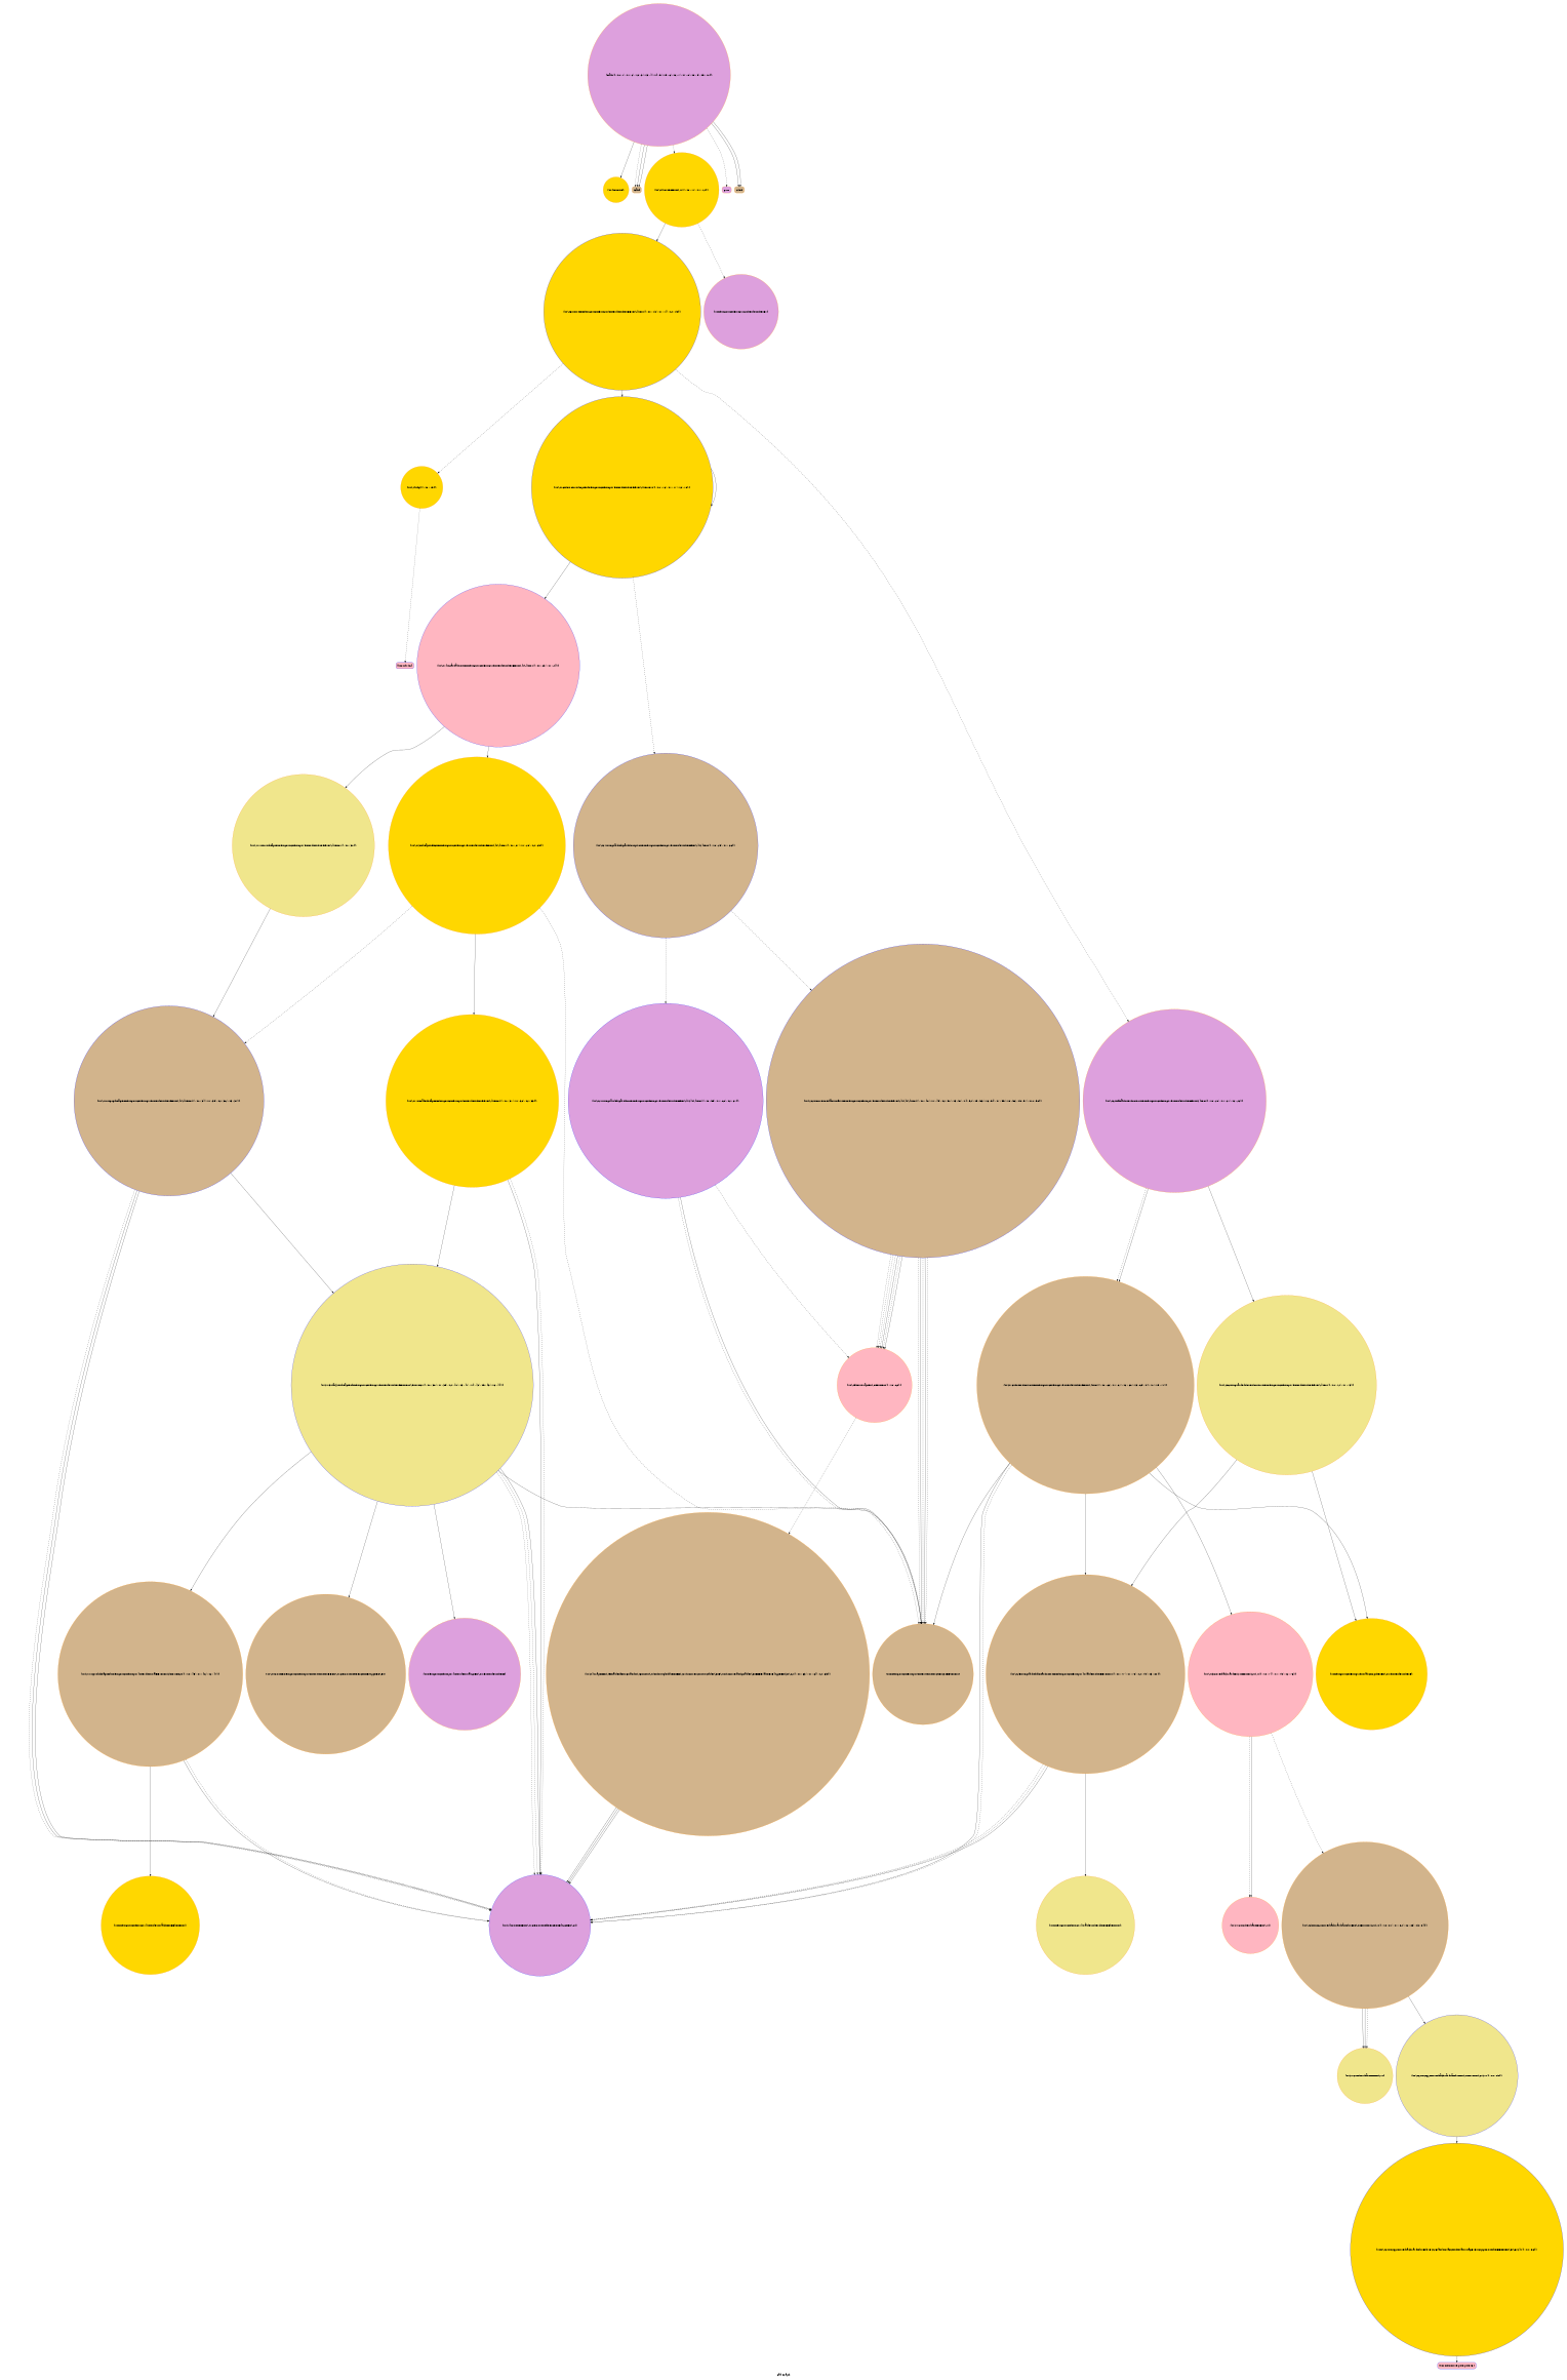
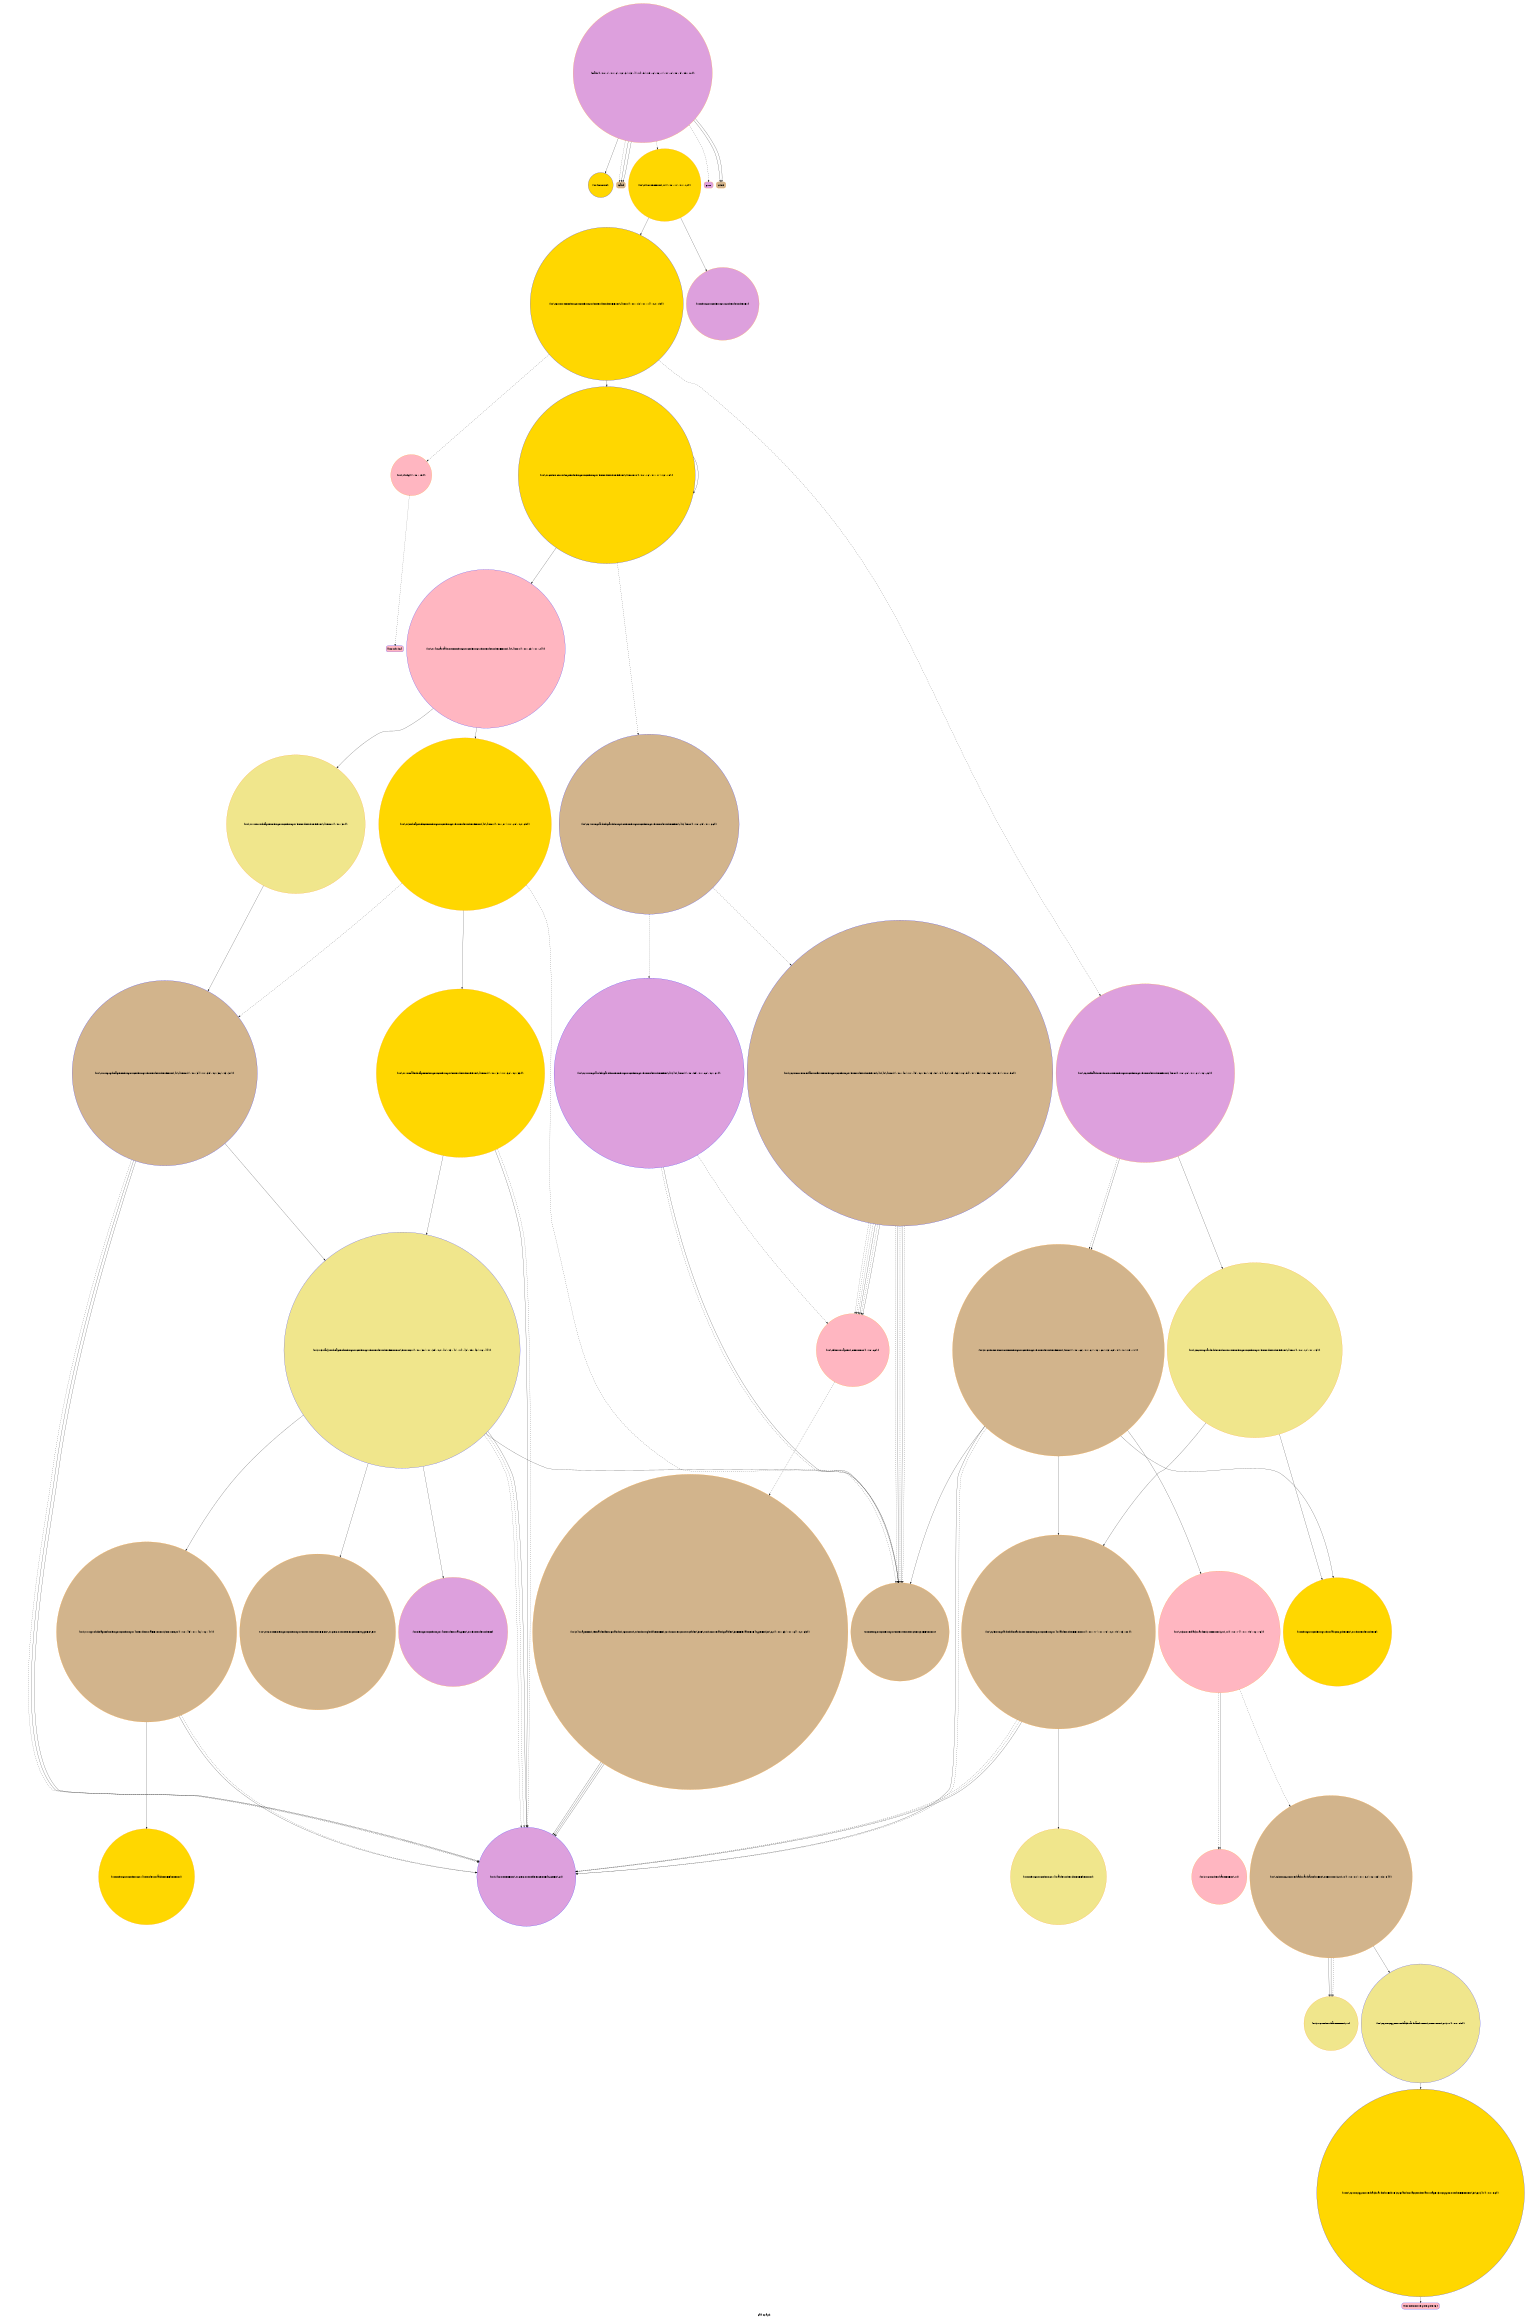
  digraph {
    label="Call Graph"
    node [color=darkorange fillcolor=tan shape=circle style=filled]
    edge [color=black style=solid tailport=s0]
-   n1 [fillcolor=gold label="{_Z4mnozxx}"]
+   n1 [color=blue fillcolor=gold label="{_Z4mnozxx}"]
    n2 [color=blue fillcolor=plum label="{_ZSt21__unguarded_partitionIPxN9__gnu_cxx5__ops15_Iter_less_iterEET_S4_S4_S4_T0_|{<s0>59|<s1>60|<s2>61}}"]
    n3 [label="{_ZNK9__gnu_cxx5__ops15_Iter_less_iterclIPxS3_EEbT_T0_}"]
    n4 [fillcolor=lightpink label="{_ZSt9iter_swapIPxS0_EvT_T0_|{<s0>62}}"]
    n5 [label="{_ZSt4swapIxENSt9enable_ifIXsr6__and_ISt6__not_ISt15__is_tuple_likeIT_EESt21is_move_constructibleIS3_ESt18is_move_assignableIS3_EEE5valueEvE4typeERS3_SC_|{<s0>63|<s1>64|<s2>65}}"]
    n6 [color=blue fillcolor=plum label="{_ZSt4moveIRxEONSt16remove_referenceIT_E4typeEOS2_}"]
    n7 [color=blue fillcolor=gold label="{_ZSt6__sortIPxN9__gnu_cxx5__ops15_Iter_less_iterEEvT_S4_T0_|{<s0>13|<s1>14|<s2>15}}"]
-   n8 [fillcolor=gold label="{_ZSt4__lgl|{<s0>19}}"]
+   n8 [fillcolor=lightpink label="{_ZSt4__lgl|{<s0>19}}"]
    n9 [color=blue fillcolor=gold label="{_ZSt16__introsort_loopIPxlN9__gnu_cxx5__ops15_Iter_less_iterEEvT_S4_T0_T1_|{<s0>16|<s1>17|<s2>18}}"]
    n10 [fillcolor=plum label="{_ZSt22__final_insertion_sortIPxN9__gnu_cxx5__ops15_Iter_less_iterEEvT_S4_T0_|{<s0>20|<s1>21|<s2>22}}"]
    n11 [color=blue fillcolor=lightpink label="{llvm.ctlz.i64}" shape=Mrecord]
    n12 [color=blue fillcolor=lightpink label="{_ZSt14__partial_sortIPxN9__gnu_cxx5__ops15_Iter_less_iterEEvT_S4_S4_T0_|{<s0>23|<s1>24}}"]
    n13 [color=blue label="{_ZSt27__unguarded_partition_pivotIPxN9__gnu_cxx5__ops15_Iter_less_iterEET_S4_S4_T0_|{<s0>25|<s1>26}}"]
    n14 [label="{_ZSt16__insertion_sortIPxN9__gnu_cxx5__ops15_Iter_less_iterEEvT_S4_T0_|{<s0>66|<s1>67|<s2>68|<s3>69|<s4>70|<s5>71}}"]
    n15 [fillcolor=khaki label="{_ZSt26__unguarded_insertion_sortIPxN9__gnu_cxx5__ops15_Iter_less_iterEEvT_S4_T0_|{<s0>72|<s1>73}}"]
    n16 [fillcolor=gold label="{_ZSt13__heap_selectIPxN9__gnu_cxx5__ops15_Iter_less_iterEEvT_S4_S4_T0_|{<s0>27|<s1>28|<s2>29}}"]
    n17 [fillcolor=khaki label="{_ZSt11__sort_heapIPxN9__gnu_cxx5__ops15_Iter_less_iterEEvT_S4_RT0_|{<s0>30}}"]
    n18 [color=blue label="{_ZSt22__move_median_to_firstIPxN9__gnu_cxx5__ops15_Iter_less_iterEEvT_S4_S4_S4_T0_|{<s0>48|<s1>49|<s2>50|<s3>51|<s4>52|<s5>53|<s6>54|<s7>55|<s8>56|<s9>57|<s10>58}}"]
    n19 [label="{_ZSt25__unguarded_linear_insertIPxN9__gnu_cxx5__ops14_Val_less_iterEEvT_T0_|{<s0>77|<s1>78|<s2>79|<s3>80}}"]
    n20 [fillcolor=lightpink label="{_ZSt13move_backwardIPxS0_ET0_T_S2_S1_|{<s0>74|<s1>75|<s2>76}}"]
    n21 [fillcolor=gold label="{_ZN9__gnu_cxx5__ops15__val_comp_iterENS0_15_Iter_less_iterE}"]
    n22 [fillcolor=khaki label="{_ZNK9__gnu_cxx5__ops14_Val_less_iterclIxPxEEbRT_T0_}"]
    n23 [fillcolor=gold label="{_ZSt11__make_heapIPxN9__gnu_cxx5__ops15_Iter_less_iterEEvT_S4_RT0_|{<s0>31|<s1>32|<s2>33}}"]
    n24 [color=blue label="{_ZSt10__pop_heapIPxN9__gnu_cxx5__ops15_Iter_less_iterEEvT_S4_S4_RT0_|{<s0>34|<s1>35|<s2>36|<s3>37}}"]
    n25 [color=blue fillcolor=khaki label="{_ZSt13__adjust_heapIPxlxN9__gnu_cxx5__ops15_Iter_less_iterEEvT_T0_S5_T1_T2_|{<s0>38|<s1>39|<s2>40|<s3>41|<s4>42|<s5>43|<s6>44}}"]
    n26 [label="{_ZSt4moveIRN9__gnu_cxx5__ops15_Iter_less_iterEEONSt16remove_referenceIT_E4typeEOS5_}"]
    n27 [label="{_ZSt11__push_heapIPxlxN9__gnu_cxx5__ops14_Iter_less_valEEvT_T0_S5_T1_RT2_|{<s0>45|<s1>46|<s2>47}}"]
    n28 [fillcolor=plum label="{_ZN9__gnu_cxx5__ops14_Iter_less_valC2ENS0_15_Iter_less_iterE}"]
    n29 [color=blue fillcolor=lightpink label="{llvm.memmove.p0i8.p0i8.i64}" shape=Mrecord]
    n30 [label="{scanf}" shape=Mrecord]
    n31 [label="{_ZSt23__copy_move_backward_a2ILb1EPxS0_ET1_T0_S2_S1_|{<s0>81|<s1>82|<s2>83|<s3>84}}"]
    n32 [fillcolor=khaki label="{_ZSt12__niter_baseIPxET_S1_}"]
    n33 [color=blue fillcolor=khaki label="{_ZSt22__copy_move_backward_aILb1EPxS0_ET1_T0_S2_S1_|{<s0>85}}"]
    n34 [color=blue fillcolor=gold label="{_ZNSt20__copy_move_backwardILb1ELb1ESt26random_access_iterator_tagE13__copy_move_bIxEEPT_PKS3_S6_S4_|{<s0>86}}"]
    n35 [fillcolor=gold label="{_ZNK9__gnu_cxx5__ops14_Iter_less_valclIPxxEEbT_RT0_}"]
    n36 [fillcolor=gold label="{_ZSt4sortIPxEvT_S1_|{<s0>11|<s1>12}}"]
    n37 [fillcolor=plum label="{_ZN9__gnu_cxx5__ops16__iter_less_iterEv}"]
    n38 [fillcolor=lightpink label="{_ZSt12__miter_baseIPxET_S1_}"]
    n39 [fillcolor=plum label="{puts}" shape=Mrecord]
    n40 [fillcolor=plum label="{main|{<s0>1|<s1>2|<s2>3|<s3>4|<s4>5|<s5>6|<s6>7|<s7>8|<s8>9|<s9>10}}"]
    n41 [label="{printf}" shape=Mrecord]
    n2 -> n3 [style=dashed]
    n2 -> n3 [tailport=s1]
    n2 -> n4 [style=dashed tailport=s2]
    n4 -> n5 [style=dashed]
    n5 -> n6
    n5 -> n6 [tailport=s1]
    n5 -> n6 [tailport=s2]
    n7 -> n8 [style=dashed]
    n7 -> n9 [tailport=s1]
    n7 -> n10 [style=dashed tailport=s2]
    n8 -> n11 [style=dashed]
    n9 -> n9 [tailport=s2]
    n9 -> n12
    n9 -> n13 [style=dashed tailport=s1]
    n10 -> n14 [style=dashed]
    n10 -> n14 [tailport=s2]
    n10 -> n15 [tailport=s1]
    n12 -> n16
    n12 -> n17 [tailport=s1]
    n13 -> n2 [style=dashed tailport=s1]
    n13 -> n18 [style=dashed]
    n14 -> n3
    n14 -> n6 [tailport=s1]
    n14 -> n6 [style=dashed tailport=s3]
    n14 -> n19 [tailport=s5]
    n14 -> n20 [tailport=s2]
    n14 -> n21 [tailport=s4]
    n15 -> n19 [tailport=s1]
    n15 -> n21
    n16 -> n3 [style=dashed tailport=s1]
    n16 -> n23
    n16 -> n24 [style=dashed tailport=s2]
    n17 -> n24
    n18 -> n3 [style=dashed]
    n18 -> n3 [tailport=s1]
    n18 -> n3 [style=dashed tailport=s3]
    n18 -> n3 [tailport=s6]
    n18 -> n3 [style=dashed tailport=s8]
    n18 -> n4 [style=dashed tailport=s2]
    n18 -> n4 [style=dashed tailport=s4]
    n18 -> n4 [style=dashed tailport=s5]
    n18 -> n4 [tailport=s7]
    n18 -> n4 [style=dashed tailport=s9]
    n18 -> n4 [tailport=s10]
    n19 -> n6 [style=dashed]
    n19 -> n6 [style=dashed tailport=s2]
    n19 -> n6 [tailport=s3]
    n19 -> n22 [tailport=s1]
    n20 -> n31 [style=dashed tailport=s2]
    n20 -> n38 [style=dashed]
    n20 -> n38 [tailport=s1]
    n23 -> n6
    n23 -> n6 [style=dashed tailport=s1]
    n23 -> n25 [tailport=s2]
    n24 -> n6 [style=dashed]
    n24 -> n6 [tailport=s1]
    n24 -> n6 [tailport=s2]
    n24 -> n25 [tailport=s3]
    n25 -> n3
    n25 -> n6 [style=dashed tailport=s1]
    n25 -> n6 [style=dashed tailport=s2]
    n25 -> n6 [tailport=s5]
    n25 -> n26 [tailport=s3]
    n25 -> n27 [tailport=s6]
    n25 -> n28 [tailport=s4]
    n27 -> n6 [tailport=s1]
    n27 -> n6 [style=dashed tailport=s2]
    n27 -> n35
    n31 -> n32
    n31 -> n32 [tailport=s1]
    n31 -> n32 [style=dashed tailport=s2]
    n31 -> n33 [tailport=s3]
    n33 -> n34
    n34 -> n29
    n36 -> n7 [tailport=s1]
-   n36 -> n37 [style=dashed]
+   n36 -> n37
    n40 -> n1 [tailport=s6]
    n40 -> n30 [style=dashed]
    n40 -> n30 [tailport=s2]
    n40 -> n30 [tailport=s3]
    n40 -> n36 [style=dashed tailport=s4]
    n40 -> n39 [style=dashed tailport=s8]
    n40 -> n41 [tailport=s1]
    n40 -> n41 [tailport=s9]
  }
